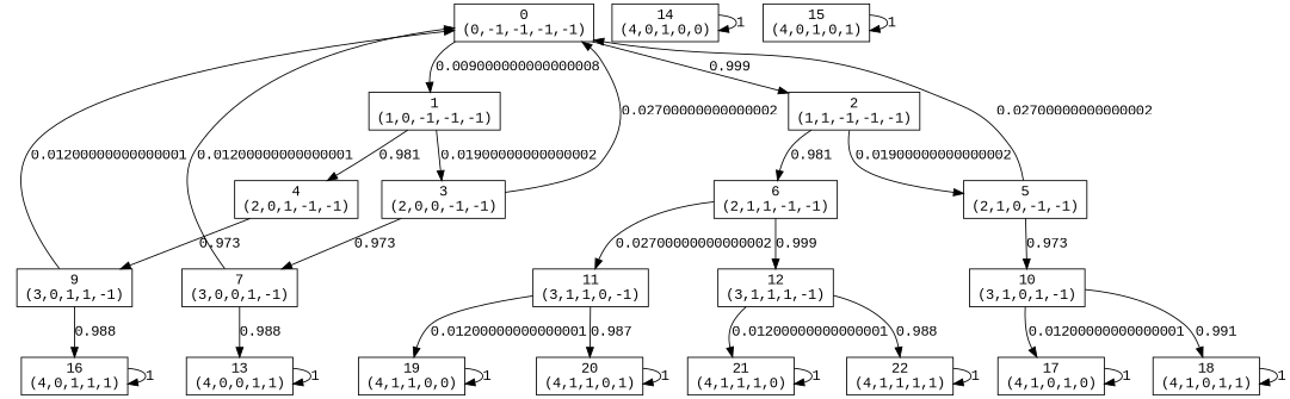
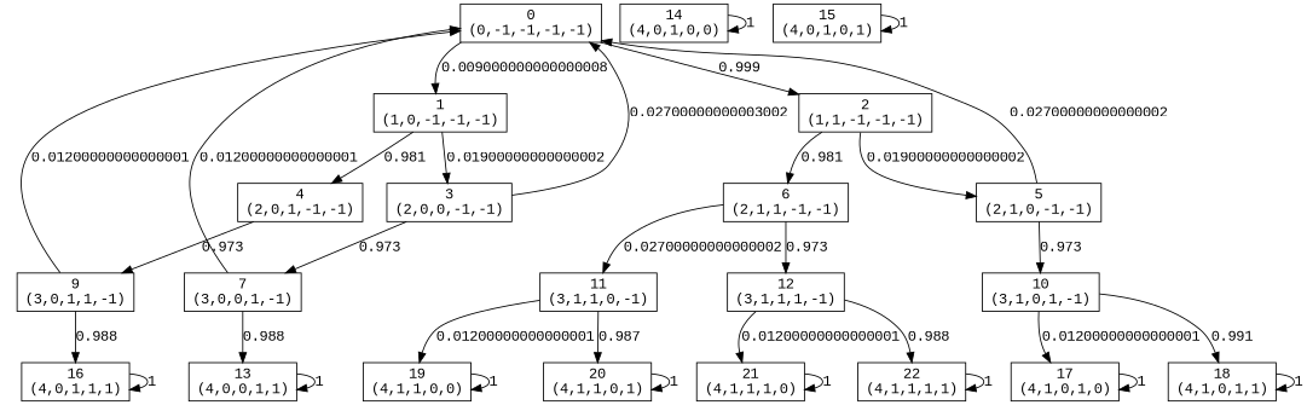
  digraph {
    fontname="Liberation Mono"
    node [fontname="Liberation Mono" shape=box]
    edge [fontname="Liberation Mono"]
    n1 [label="0\n(0,-1,-1,-1,-1)"]
    n2 [label="1\n(1,0,-1,-1,-1)"]
    n3 [label="2\n(1,1,-1,-1,-1)"]
    n4 [label="3\n(2,0,0,-1,-1)"]
    n5 [label="4\n(2,0,1,-1,-1)"]
    n6 [label="5\n(2,1,0,-1,-1)"]
    n7 [label="6\n(2,1,1,-1,-1)"]
    n8 [label="7\n(3,0,0,1,-1)"]
    n9 [label="9\n(3,0,1,1,-1)"]
    n10 [label="10\n(3,1,0,1,-1)"]
    n11 [label="11\n(3,1,1,0,-1)"]
    n12 [label="12\n(3,1,1,1,-1)"]
    n13 [label="13\n(4,0,0,1,1)"]
    n14 [label="16\n(4,0,1,1,1)"]
    n15 [label="17\n(4,1,0,1,0)"]
    n16 [label="18\n(4,1,0,1,1)"]
    n17 [label="19\n(4,1,1,0,0)"]
    n18 [label="20\n(4,1,1,0,1)"]
    n19 [label="21\n(4,1,1,1,0)"]
    n20 [label="22\n(4,1,1,1,1)"]
    n21 [label="14\n(4,0,1,0,0)"]
    n22 [label="15\n(4,0,1,0,1)"]
    n1 -> n2 [label=0.009000000000000008]
    n1 -> n3 [label=0.999]
    n2 -> n4 [label=0.01900000000000002]
    n2 -> n5 [label=0.981]
    n3 -> n6 [label=0.01900000000000002]
    n3 -> n7 [label=0.981]
-   n4 -> n1 [label=0.02700000000000002]
+   n4 -> n1 [label=0.02700000000003002]
    n4 -> n8 [label=0.973]
    n5 -> n9 [label=0.973]
    n6 -> n1 [label=0.02700000000000002]
    n6 -> n10 [label=0.973]
    n7 -> n11 [label=0.02700000000000002]
-   n7 -> n12 [label=0.999]
+   n7 -> n12 [label=0.973]
    n8 -> n1 [label=0.01200000000000001]
    n8 -> n13 [label=0.988]
    n9 -> n1 [label=0.01200000000000001]
    n9 -> n14 [label=0.988]
    n10 -> n15 [label=0.01200000000000001]
    n10 -> n16 [label=0.991]
    n11 -> n17 [label=0.01200000000000001]
    n11 -> n18 [label=0.987]
    n12 -> n19 [label=0.01200000000000001]
    n12 -> n20 [label=0.988]
    n13 -> n13 [label=1]
    n14 -> n14 [label=1]
    n15 -> n15 [label=1]
    n16 -> n16 [label=1]
    n17 -> n17 [label=1]
    n18 -> n18 [label=1]
    n19 -> n19 [label=1]
    n20 -> n20 [label=1]
    n21 -> n21 [label=1]
    n22 -> n22 [label=1]
  }
